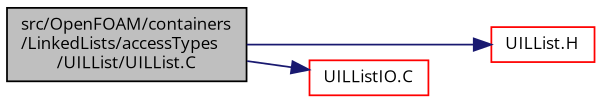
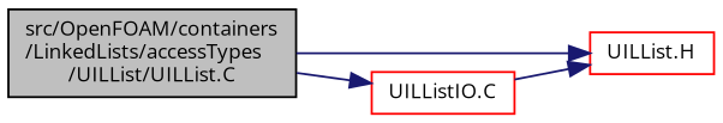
  digraph {
    rankdir=LR
    fontname="Open Sans"
    node [color=red fontname="Open Sans" fontsize=10 shape=record]
    edge [color=midnightblue fontname="Open Sans" fontsize=10 labelfontname=Helvetica labelfontsize=10 style=solid]
    n1 [color=black fillcolor=grey75 fontcolor=black height=0.2 label="src/OpenFOAM/containers\l/LinkedLists/accessTypes\l/UILList/UILList.C" style=filled width=0.4]
    n2 [height=0.2 label="UILList.H" width=0.4]
    n3 [height=0.2 label="UILListIO.C" width=0.4]
    n1 -> n2
    n1 -> n3
+   n3 -> n2
  }
